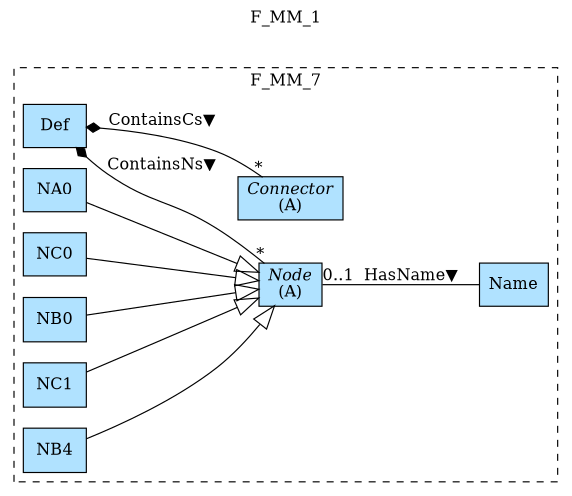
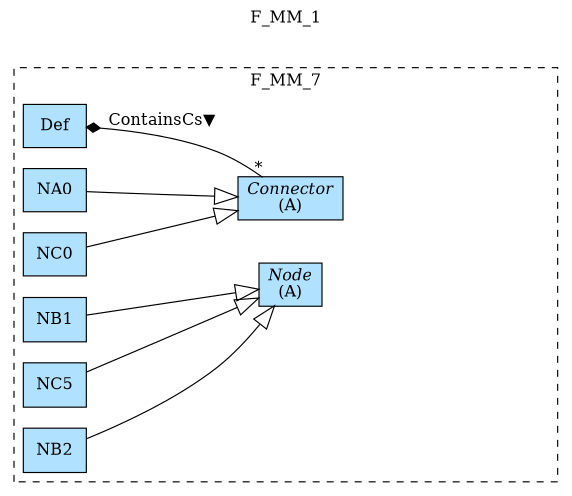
  digraph {
    label=F_MM_1
    labelfontsize=12
    labelloc=tl
    rankdir=LR
    node [fillcolor=lightskyblue1 shape=record style=filled]
    edge [arrowhead=onormal arrowsize=2.0]
    n1 [label=Def]
    n2 [label=<{<I>Connector</I><br/>(A)}>]
    n3 [label=<{<I>Node</I><br/>(A)}>]
-   n4 [label=Name]
    n5 [label=NA0]
-   n6 [label=NB0]
-   n7 [label=NB4]
-   n8 [label=NC1]
+   n6 [label=NB1]
+   n7 [label=NB2]
+   n8 [label=NC5]
    n9 [label=NC0]
    subgraph cluster_1 {
      label=F_MM_7
      style=dashed
      n1
      n2
      n3
-     n4
      n5
      n6
      n7
      n8
      n9
    }
    n1 -> n2 [arrowhead=none arrowtail=diamond dir=both headlabel="*" label="ContainsCs▼" arrowsize=""]
-   n1 -> n3 [arrowhead=none arrowtail=diamond dir=both headlabel="*" label="ContainsNs▼" arrowsize=""]
-   n3 -> n4 [dir=none label="HasName▼" taillabel="0..1" arrowhead="" arrowsize=""]
-   n5 -> n3
+   n5 -> n2
    n6 -> n3
    n7 -> n3
    n8 -> n3
-   n9 -> n3
+   n9 -> n2
  }
